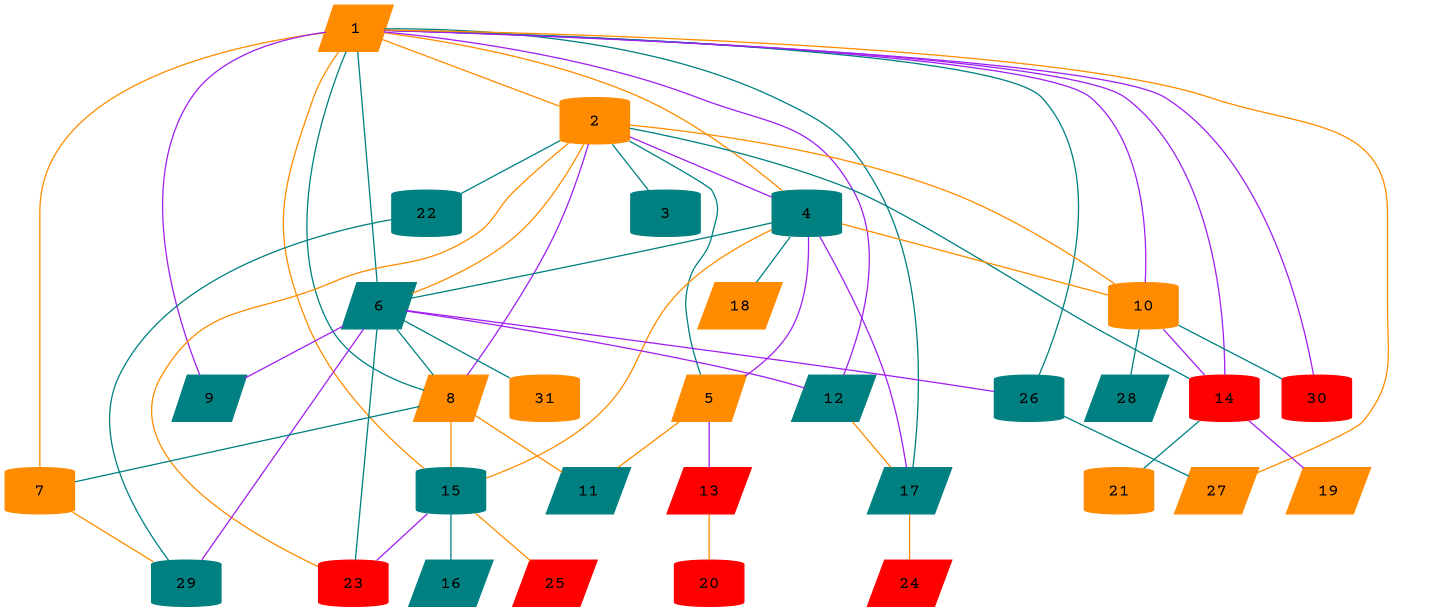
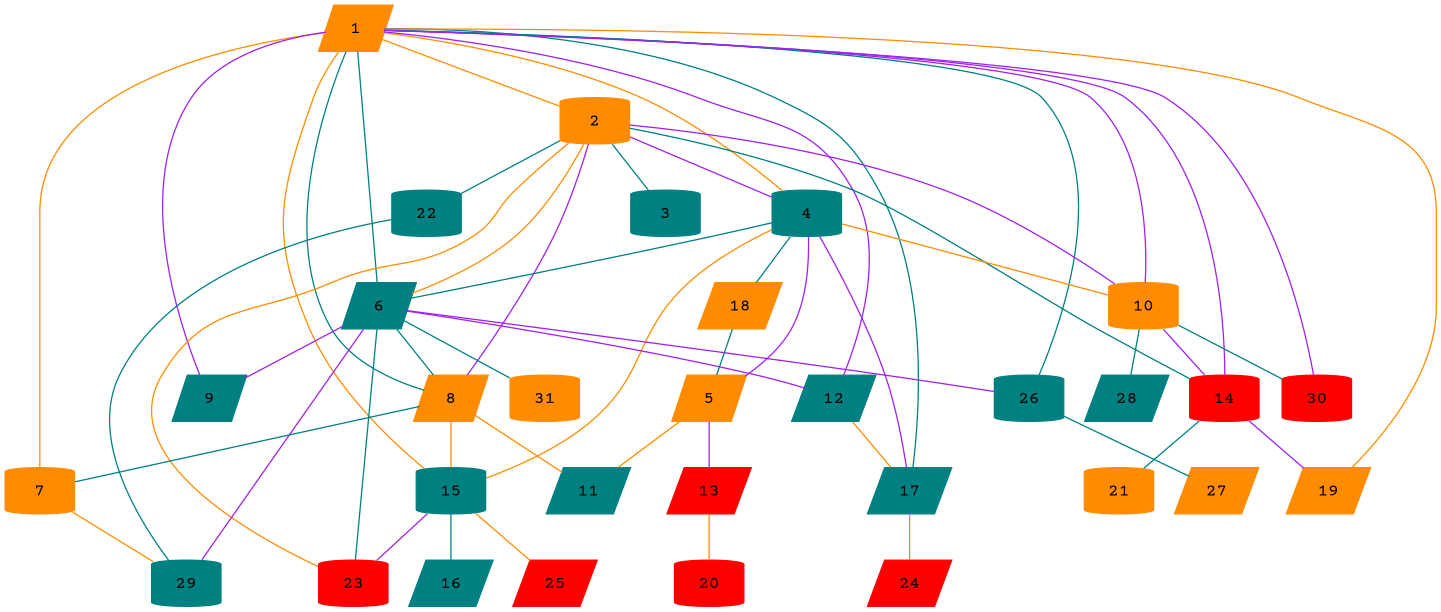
  graph {
    fontname="Courier Prime"
    node [color=teal fontname="Courier Prime" shape=parallelogram style=filled]
    edge [color=teal fontname="Courier Prime" weight=1.0]
    1 [color=darkorange]
    2 [color=darkorange shape=cylinder]
    4 [shape=cylinder]
    6
    7 [color=darkorange shape=cylinder]
    8 [color=darkorange]
    9
    10 [color=darkorange shape=cylinder]
    12
    14 [color=red shape=cylinder]
    15 [shape=cylinder]
    17
    19 [color=darkorange]
    26 [shape=cylinder]
    30 [color=red shape=cylinder]
    3 [shape=cylinder]
    5 [color=darkorange]
    22 [shape=cylinder]
    23 [color=red shape=cylinder]
    18 [color=darkorange]
    29 [shape=cylinder]
    31 [color=darkorange shape=cylinder]
    11
    28
    21 [color=darkorange shape=cylinder]
    16
    25 [color=red]
    24 [color=red]
    27 [color=darkorange]
    13 [color=red]
    20 [color=red shape=cylinder]
    1 -- 2 [color=darkorange]
    1 -- 4 [color=darkorange]
    1 -- 6 [weight=12.0]
    1 -- 7 [color=darkorange]
    1 -- 8
    1 -- 9 [color=purple weight=2.0]
    1 -- 10 [color=purple]
    1 -- 12 [color=purple]
    1 -- 14 [color=purple weight=2.0]
    1 -- 15 [color=darkorange]
    1 -- 17
-   1 -- 27 [color=darkorange]
+   1 -- 19 [color=darkorange]
    1 -- 26
    1 -- 30 [color=purple]
    2 -- 4 [color=purple]
    2 -- 6 [color=darkorange]
    2 -- 8 [color=purple]
-   2 -- 10 [color=darkorange]
+   2 -- 10 [color=purple]
    2 -- 14 [weight=2.0]
    2 -- 3
-   2 -- 5
+   18 -- 5
    2 -- 22 [weight=3.0]
    2 -- 23 [color=darkorange]
    4 -- 6
    4 -- 10 [color=darkorange]
    4 -- 15 [color=darkorange]
    4 -- 17 [color=purple]
    4 -- 5 [color=purple]
    4 -- 18
    6 -- 8
    6 -- 9 [color=purple]
    6 -- 12 [color=purple]
    6 -- 26 [color=purple]
    6 -- 23
    6 -- 29 [color=purple weight=2.0]
    6 -- 31 [weight=2.0]
    7 -- 29 [color=darkorange]
    8 -- 7 [weight=2.0]
    8 -- 15 [color=darkorange]
    8 -- 11 [color=darkorange]
    10 -- 14 [color=purple]
    10 -- 30
    10 -- 28
    12 -- 17 [color=darkorange]
    14 -- 19 [color=purple]
    14 -- 21
    15 -- 23 [color=purple]
    15 -- 16 [weight=3.0]
    15 -- 25 [color=darkorange]
    17 -- 24 [color=darkorange]
    26 -- 27 [weight=2.0]
    5 -- 11 [color=darkorange]
    5 -- 13 [color=purple]
    22 -- 29
    13 -- 20 [color=darkorange weight=2.0]
  }
